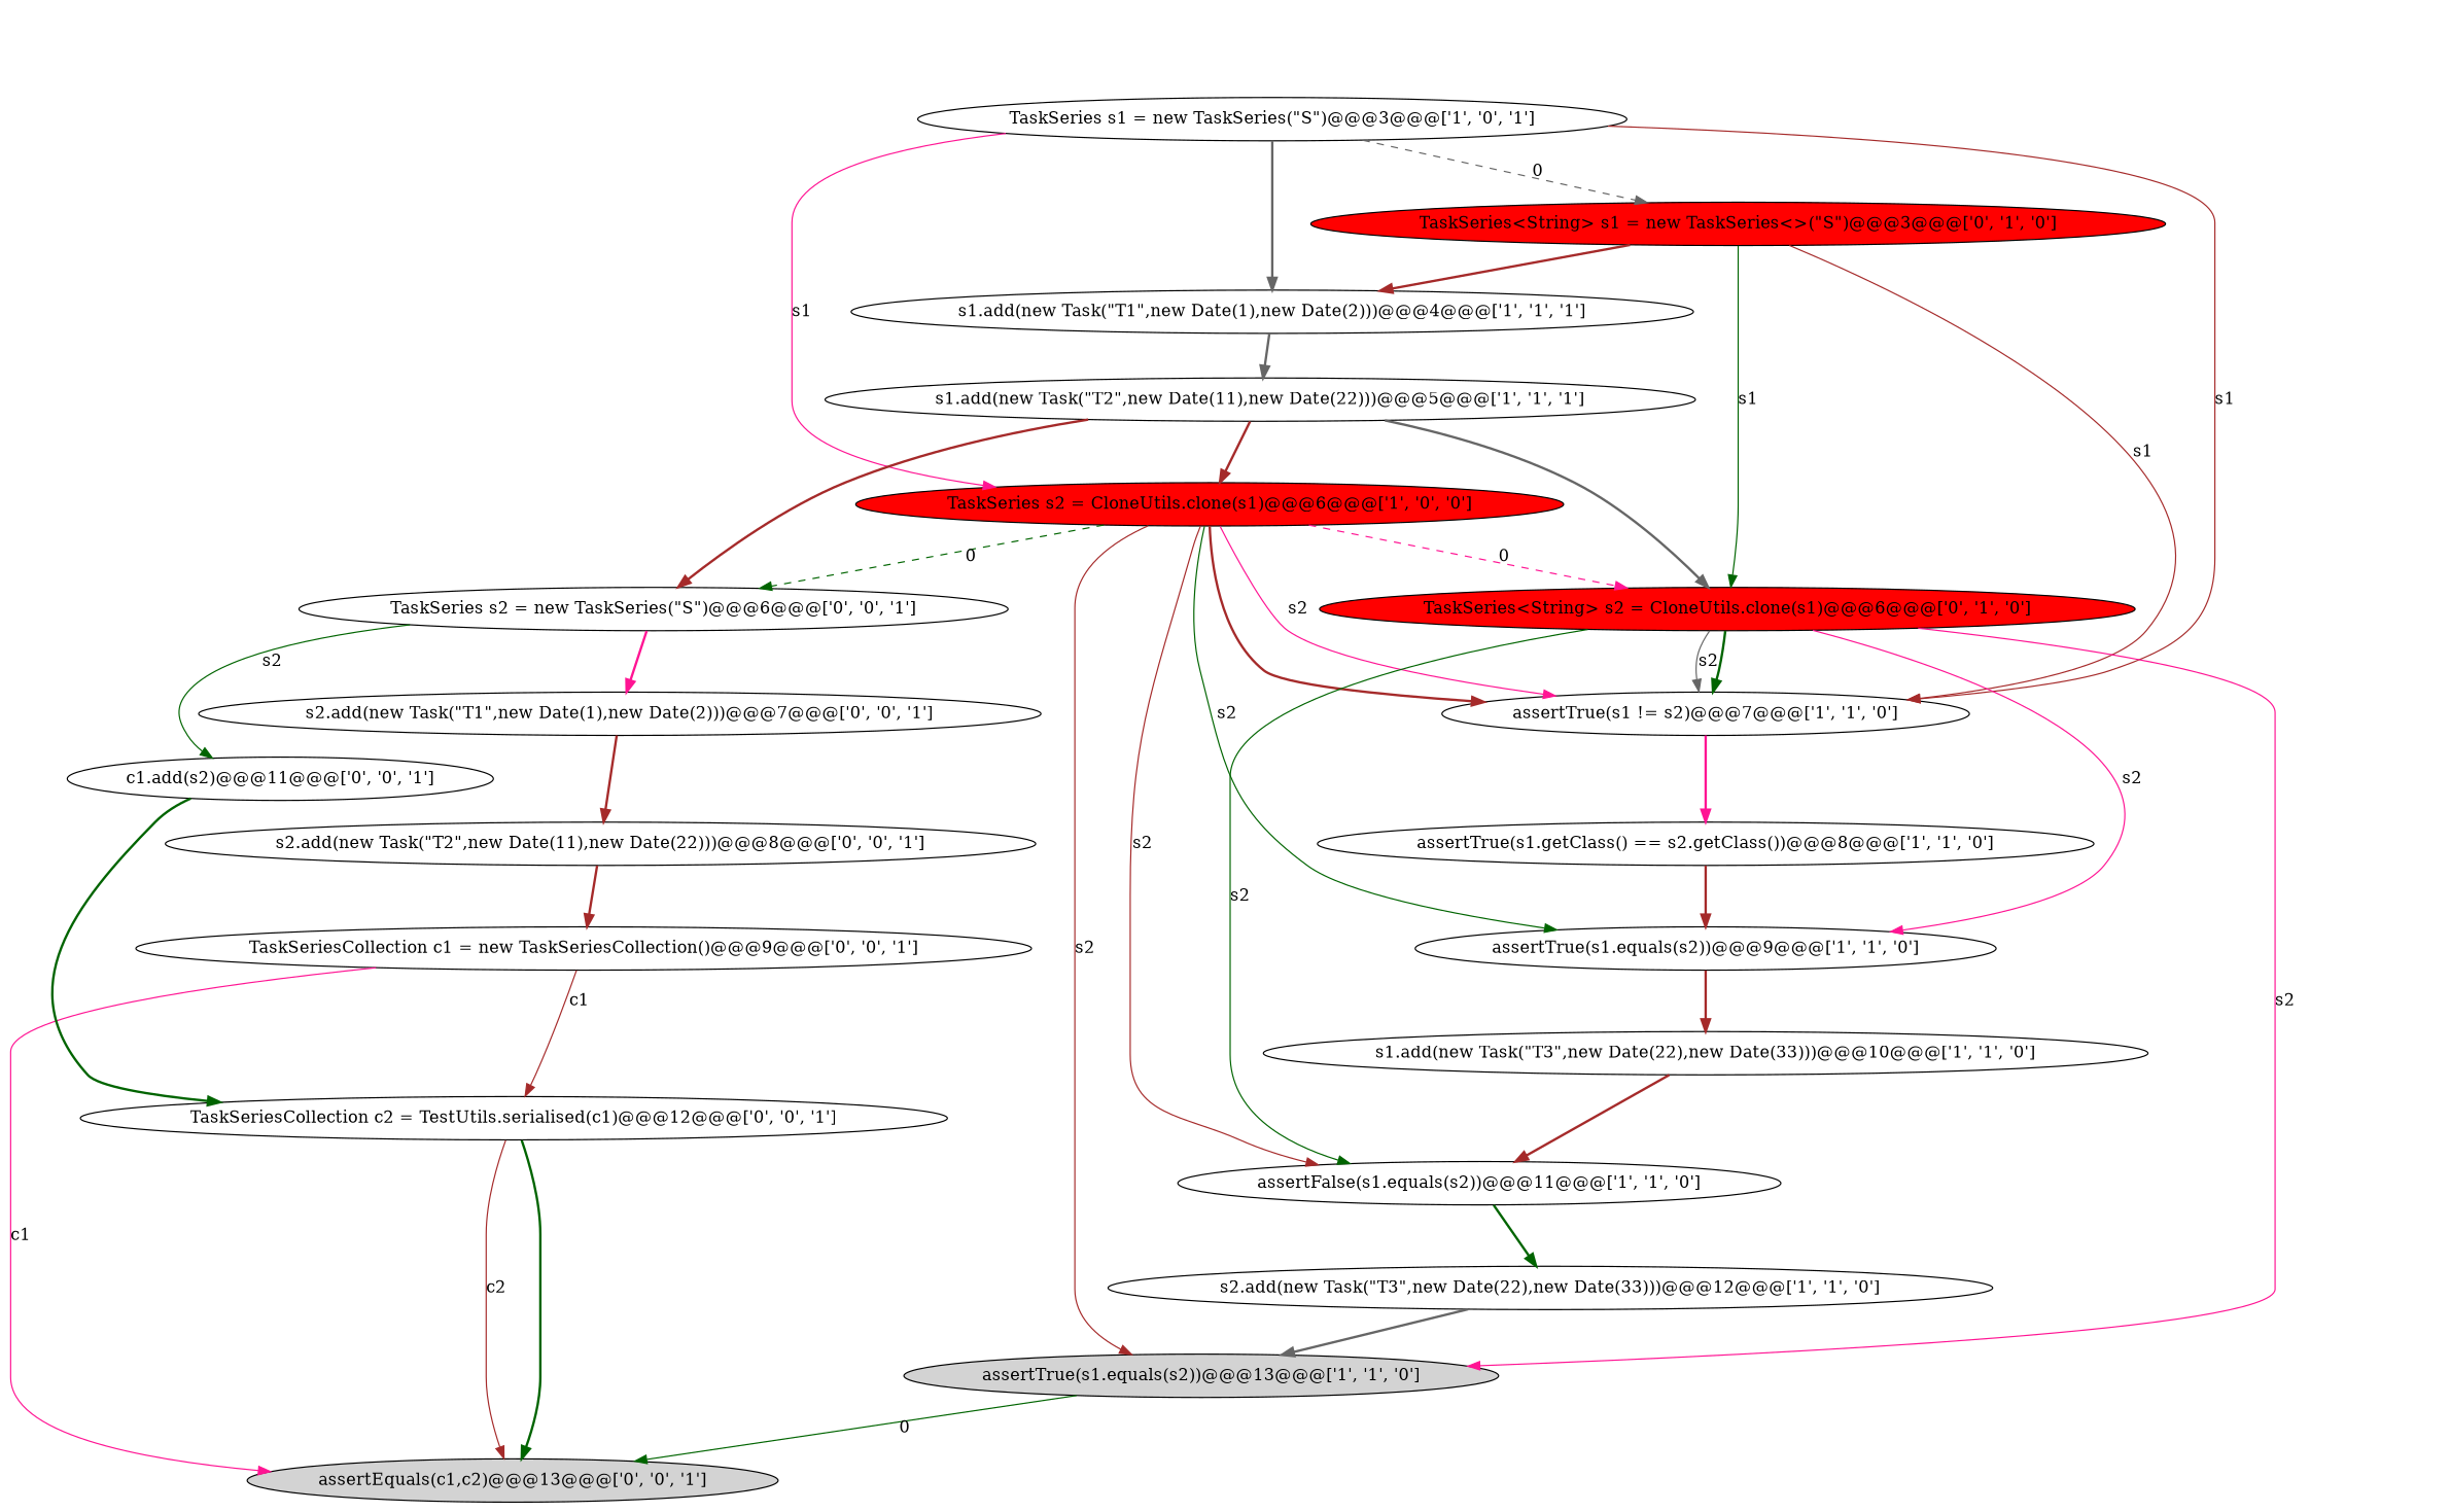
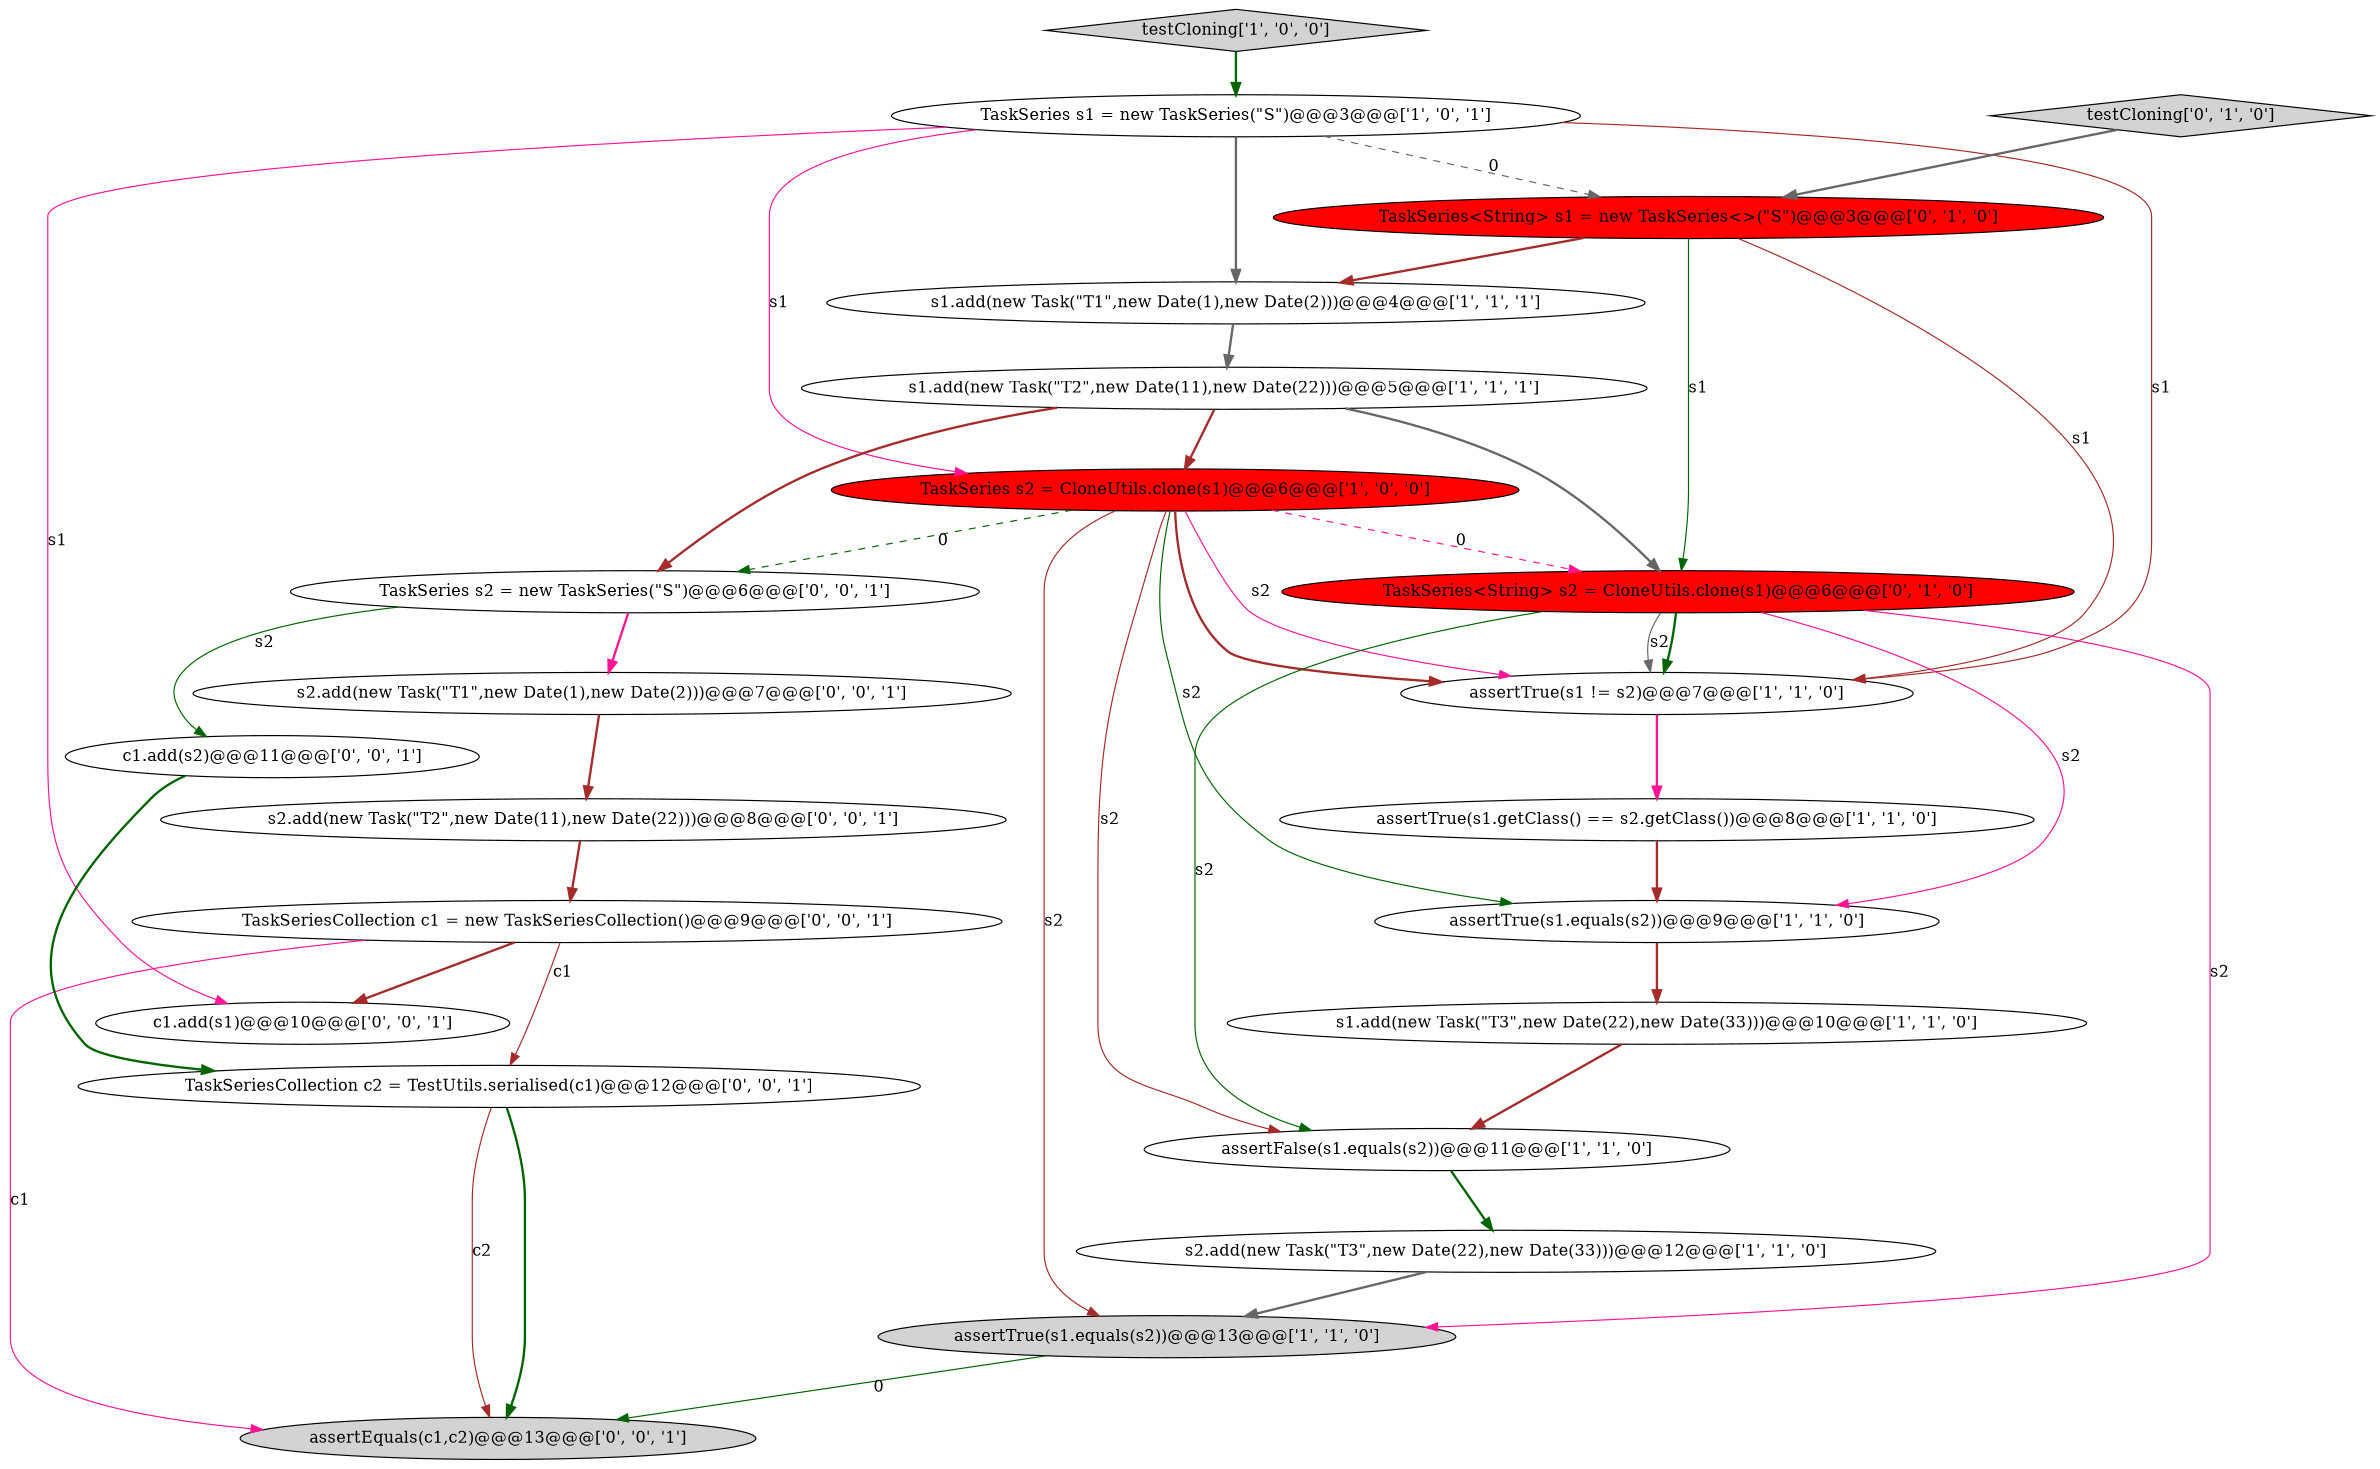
  digraph {
    node [fillcolor=white shape=ellipse style=filled]
    edge [color=brown style=bold]
    n1 [label="TaskSeries s1 = new TaskSeries(\"S\")@@@3@@@['1', '0', '1']"]
    n2 [fillcolor=red label="TaskSeries<String> s1 = new TaskSeries<>(\"S\")@@@3@@@['0', '1', '0']"]
    n3 [label="s1.add(new Task(\"T1\",new Date(1),new Date(2)))@@@4@@@['1', '1', '1']"]
    n4 [fillcolor=red label="TaskSeries s2 = CloneUtils.clone(s1)@@@6@@@['1', '0', '0']"]
+   n5 [label="c1.add(s1)@@@10@@@['0', '0', '1']"]
    n6 [label="assertTrue(s1 != s2)@@@7@@@['1', '1', '0']"]
    n7 [fillcolor=red label="TaskSeries<String> s2 = CloneUtils.clone(s1)@@@6@@@['0', '1', '0']"]
    n8 [label="s1.add(new Task(\"T2\",new Date(11),new Date(22)))@@@5@@@['1', '1', '1']"]
    n9 [label="assertTrue(s1.equals(s2))@@@9@@@['1', '1', '0']"]
    n10 [label="TaskSeries s2 = new TaskSeries(\"S\")@@@6@@@['0', '0', '1']"]
    n11 [fillcolor=lightgray label="assertTrue(s1.equals(s2))@@@13@@@['1', '1', '0']"]
    n12 [label="assertFalse(s1.equals(s2))@@@11@@@['1', '1', '0']"]
    n13 [label="assertTrue(s1.getClass() == s2.getClass())@@@8@@@['1', '1', '0']"]
    n14 [label="s1.add(new Task(\"T3\",new Date(22),new Date(33)))@@@10@@@['1', '1', '0']"]
    n15 [label="s2.add(new Task(\"T2\",new Date(11),new Date(22)))@@@8@@@['0', '0', '1']"]
    n16 [label="TaskSeriesCollection c1 = new TaskSeriesCollection()@@@9@@@['0', '0', '1']"]
    n17 [fillcolor=lightgray label="assertEquals(c1,c2)@@@13@@@['0', '0', '1']"]
    n18 [label="TaskSeriesCollection c2 = TestUtils.serialised(c1)@@@12@@@['0', '0', '1']"]
    n19 [label="s2.add(new Task(\"T1\",new Date(1),new Date(2)))@@@7@@@['0', '0', '1']"]
    n20 [label="c1.add(s2)@@@11@@@['0', '0', '1']"]
    n21 [label="s2.add(new Task(\"T3\",new Date(22),new Date(33)))@@@12@@@['1', '1', '0']"]
+   n22 [fillcolor=lightgray label="testCloning['1', '0', '0']" shape=diamond]
+   n23 [fillcolor=lightgray label="testCloning['0', '1', '0']" shape=diamond]
    n1 -> n2 [color=gray40 label=0 style=dashed]
    n1 -> n3 [color=gray40]
    n1 -> n4 [color=deeppink label=s1 style=solid]
+   n1 -> n5 [color=deeppink label=s1 style=solid]
    n1 -> n6 [label=s1 style=solid]
    n2 -> n3
    n2 -> n6 [label=s1 style=solid]
    n2 -> n7 [color=darkgreen label=s1 style=solid]
    n3 -> n8 [color=gray40]
    n4 -> n6
    n4 -> n6 [color=deeppink label=s2 style=solid]
    n4 -> n7 [color=deeppink label=0 style=dashed]
    n4 -> n9 [color=darkgreen label=s2 style=solid]
    n4 -> n10 [color=darkgreen label=0 style=dashed]
    n4 -> n11 [label=s2 style=solid]
    n4 -> n12 [label=s2 style=solid]
    n6 -> n13 [color=deeppink]
    n7 -> n6 [color=gray40 label=s2 style=solid]
    n7 -> n6 [color=darkgreen]
    n7 -> n9 [color=deeppink label=s2 style=solid]
    n7 -> n11 [color=deeppink label=s2 style=solid]
    n7 -> n12 [color=darkgreen label=s2 style=solid]
    n8 -> n4
    n8 -> n7 [color=gray40]
    n8 -> n10
    n9 -> n14
    n10 -> n19 [color=deeppink]
    n10 -> n20 [color=darkgreen label=s2 style=solid]
    n11 -> n17 [color=darkgreen label=0 style=solid]
    n12 -> n21 [color=darkgreen]
    n13 -> n9
    n14 -> n12
    n15 -> n16
+   n16 -> n5
    n16 -> n17 [color=deeppink label=c1 style=solid]
    n16 -> n18 [label=c1 style=solid]
    n18 -> n17 [color=darkgreen]
    n18 -> n17 [label=c2 style=solid]
    n19 -> n15
    n20 -> n18 [color=darkgreen]
    n21 -> n11 [color=gray40]
+   n22 -> n1 [color=darkgreen]
+   n23 -> n2 [color=gray40]
  }
